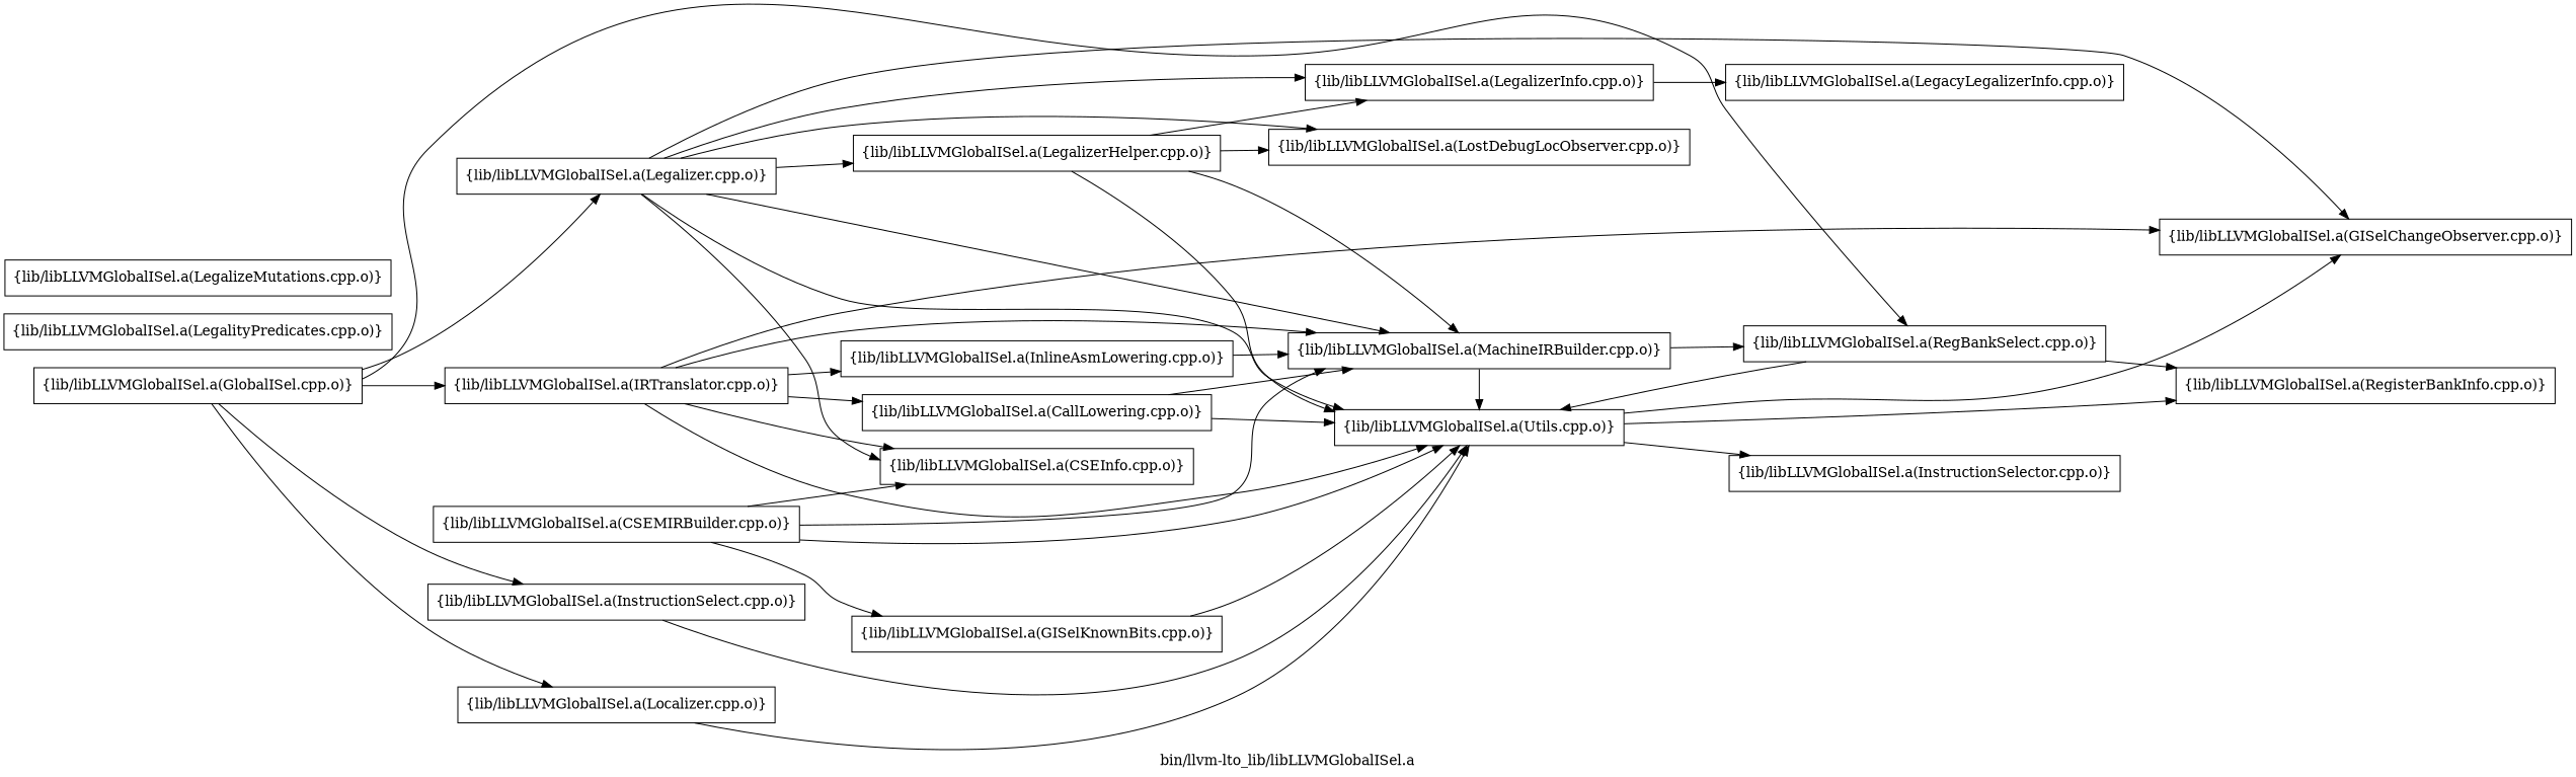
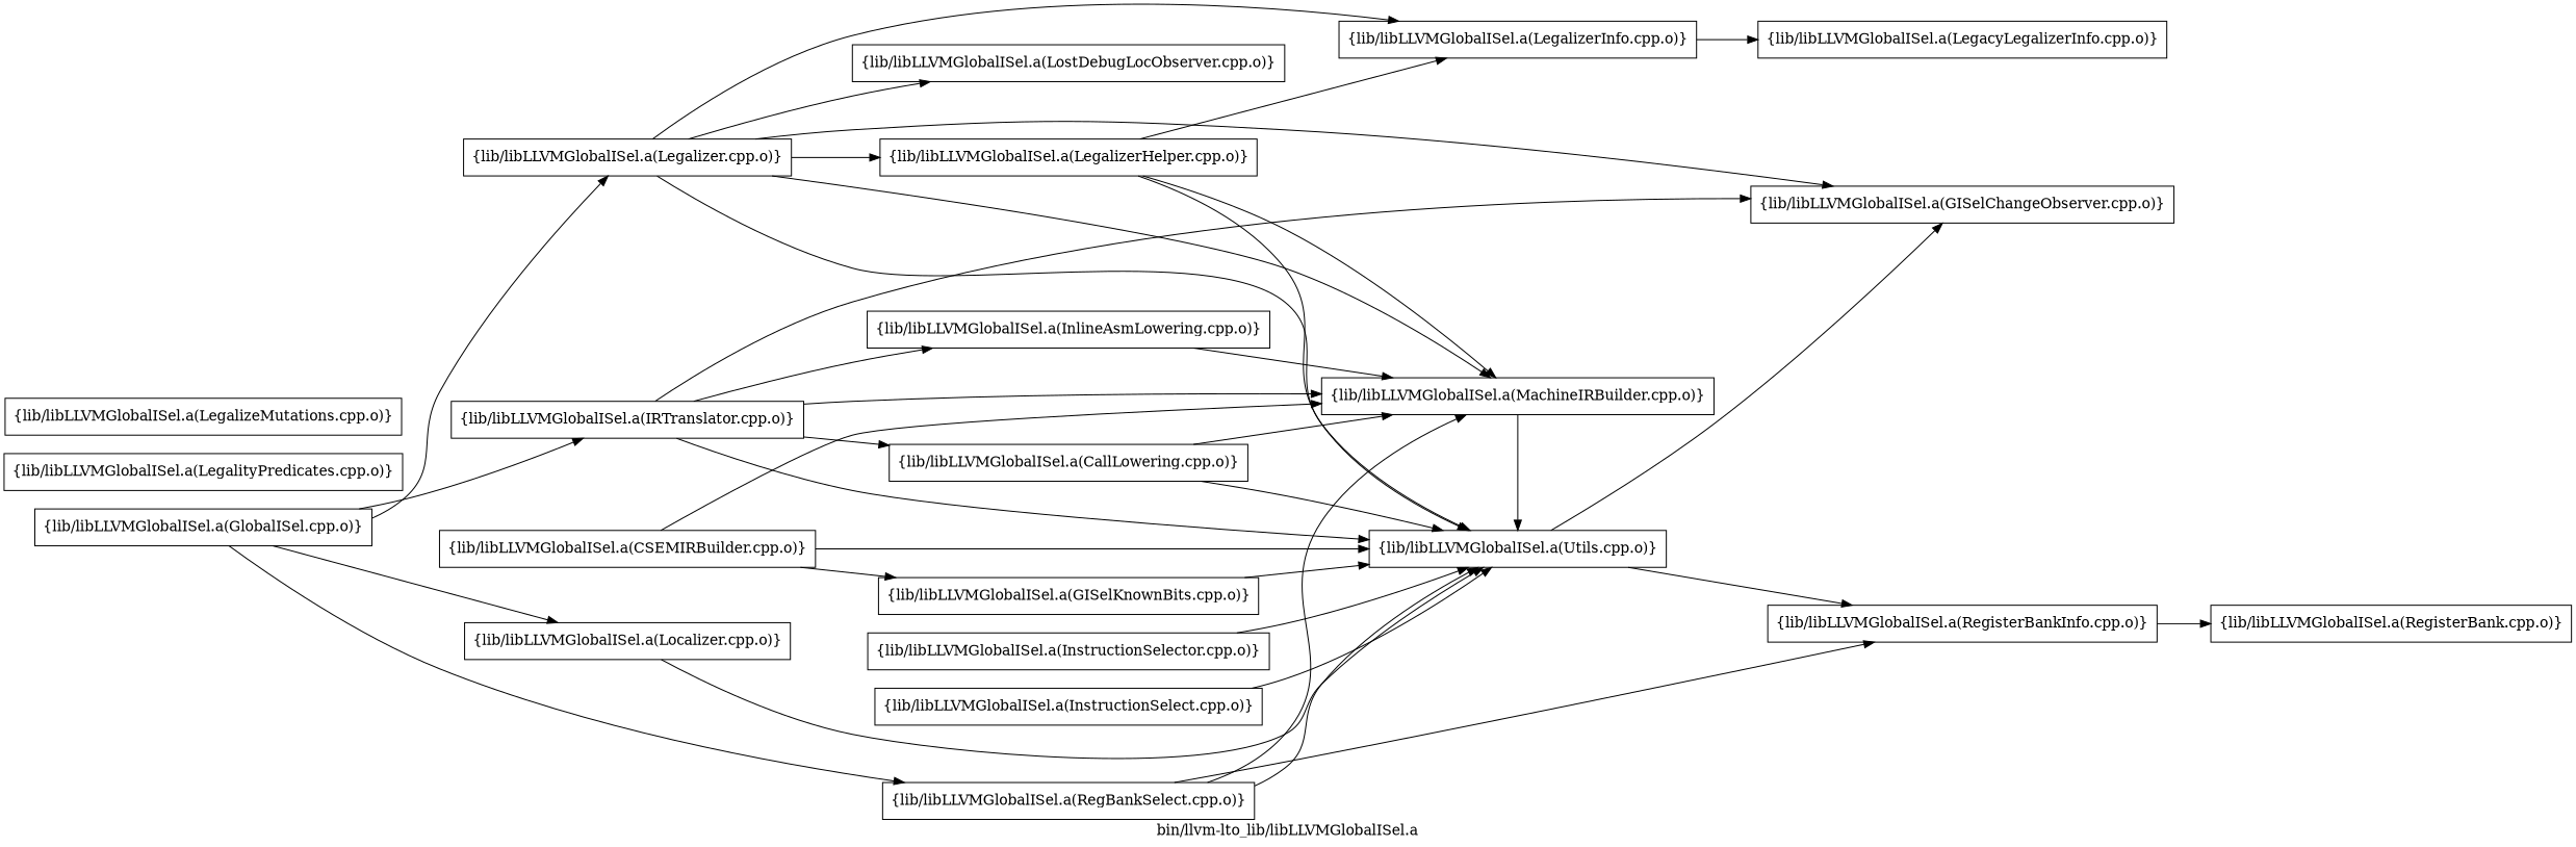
  digraph {
    label="bin/llvm-lto_lib/libLLVMGlobalISel.a"
    rankdir=LR
    node [group=0 shape=box]
    n1 [label="{lib/libLLVMGlobalISel.a(CallLowering.cpp.o)}"]
    n2 [label="{lib/libLLVMGlobalISel.a(MachineIRBuilder.cpp.o)}"]
    n3 [label="{lib/libLLVMGlobalISel.a(Utils.cpp.o)}"]
    n4 [label="{lib/libLLVMGlobalISel.a(GISelChangeObserver.cpp.o)}"]
    n5 [label="{lib/libLLVMGlobalISel.a(RegisterBankInfo.cpp.o)}"]
+   n6 [label="{lib/libLLVMGlobalISel.a(RegisterBank.cpp.o)}"]
    n7 [label="{lib/libLLVMGlobalISel.a(LegalityPredicates.cpp.o)}"]
    n8 [label="{lib/libLLVMGlobalISel.a(LegalizeMutations.cpp.o)}"]
    n9 [label="{lib/libLLVMGlobalISel.a(LegalizerInfo.cpp.o)}"]
    n10 [label="{lib/libLLVMGlobalISel.a(LegacyLegalizerInfo.cpp.o)}"]
    n11 [label="{lib/libLLVMGlobalISel.a(InstructionSelector.cpp.o)}"]
-   n12 [label="{lib/libLLVMGlobalISel.a(CSEInfo.cpp.o)}"]
    n13 [label="{lib/libLLVMGlobalISel.a(GlobalISel.cpp.o)}"]
    n14 [label="{lib/libLLVMGlobalISel.a(IRTranslator.cpp.o)}"]
    n15 [label="{lib/libLLVMGlobalISel.a(InstructionSelect.cpp.o)}"]
    n16 [label="{lib/libLLVMGlobalISel.a(Legalizer.cpp.o)}"]
    n17 [label="{lib/libLLVMGlobalISel.a(Localizer.cpp.o)}"]
    n18 [label="{lib/libLLVMGlobalISel.a(RegBankSelect.cpp.o)}"]
    n19 [label="{lib/libLLVMGlobalISel.a(InlineAsmLowering.cpp.o)}"]
    n20 [label="{lib/libLLVMGlobalISel.a(LegalizerHelper.cpp.o)}"]
    n21 [label="{lib/libLLVMGlobalISel.a(LostDebugLocObserver.cpp.o)}"]
    n22 [label="{lib/libLLVMGlobalISel.a(GISelKnownBits.cpp.o)}"]
    n23 [label="{lib/libLLVMGlobalISel.a(CSEMIRBuilder.cpp.o)}"]
    subgraph sub_1 {
      rank=same
      n1
    }
    subgraph sub_2 {
      rank=same
      n2
      n3
    }
    subgraph sub_3 {
      rank=same
      n4
      n5
    }
    n1 -> n2
    n1 -> n3
    n2 -> n3
    n3 -> n4
    n3 -> n5
+   n5 -> n6
    n9 -> n10
-   n3 -> n11
+   n11 -> n3
    n13 -> n14
-   n13 -> n15
    n13 -> n16
    n13 -> n17
    n13 -> n18
    n14 -> n1
    n14 -> n2
    n14 -> n3
    n14 -> n4
-   n14 -> n12
    n14 -> n19
    n15 -> n3
    n16 -> n2
    n16 -> n3
    n16 -> n4
    n16 -> n9
-   n16 -> n12
    n16 -> n20
    n16 -> n21
    n17 -> n3
-   n2 -> n18
+   n18 -> n2
    n18 -> n3
    n18 -> n5
    n19 -> n2
    n20 -> n2
    n20 -> n3
    n20 -> n9
-   n20 -> n21
    n22 -> n3
    n23 -> n2
    n23 -> n3
-   n23 -> n12
    n23 -> n22
  }
